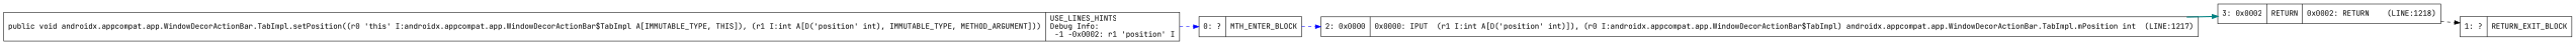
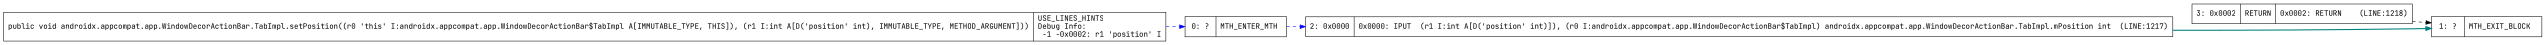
  digraph {
    fontname="JetBrains Mono"
    rankdir=LR
    node [fontname="JetBrains Mono" shape=record]
    edge [color=blue fontname="JetBrains Mono" style=dashed]
-   n1 [label="{0\:\ ?|MTH_ENTER_BLOCK\l}"]
+   n1 [label="{0\:\ ?|MTH_ENTER_MTH\l}"]
    n2 [label="{2\:\ 0x0000|0x0000: IPUT  (r1 I:int A[D('position' int)]), (r0 I:androidx.appcompat.app.WindowDecorActionBar$TabImpl) androidx.appcompat.app.WindowDecorActionBar.TabImpl.mPosition int  (LINE:1217)\l}"]
    n3 [label="{3\:\ 0x0002|RETURN\l|0x0002: RETURN    (LINE:1218)\l}"]
-   n4 [label="{1\:\ ?|RETURN_EXIT_BLOCK\l}"]
+   n4 [label="{1\:\ ?|MTH_EXIT_BLOCK\l}"]
    n5 [label="{public void androidx.appcompat.app.WindowDecorActionBar.TabImpl.setPosition((r0 'this' I:androidx.appcompat.app.WindowDecorActionBar$TabImpl A[IMMUTABLE_TYPE, THIS]), (r1 I:int A[D('position' int), IMMUTABLE_TYPE, METHOD_ARGUMENT]))  | USE_LINES_HINTS\lDebug Info:\l  \-1 \-0x0002: r1 'position' I\l}"]
    n1 -> n2
-   n2 -> n3 [color=teal style=bold]
+   n2 -> n4 [color=teal style=bold]
    n3 -> n4 [color=black]
    n5 -> n1
  }
